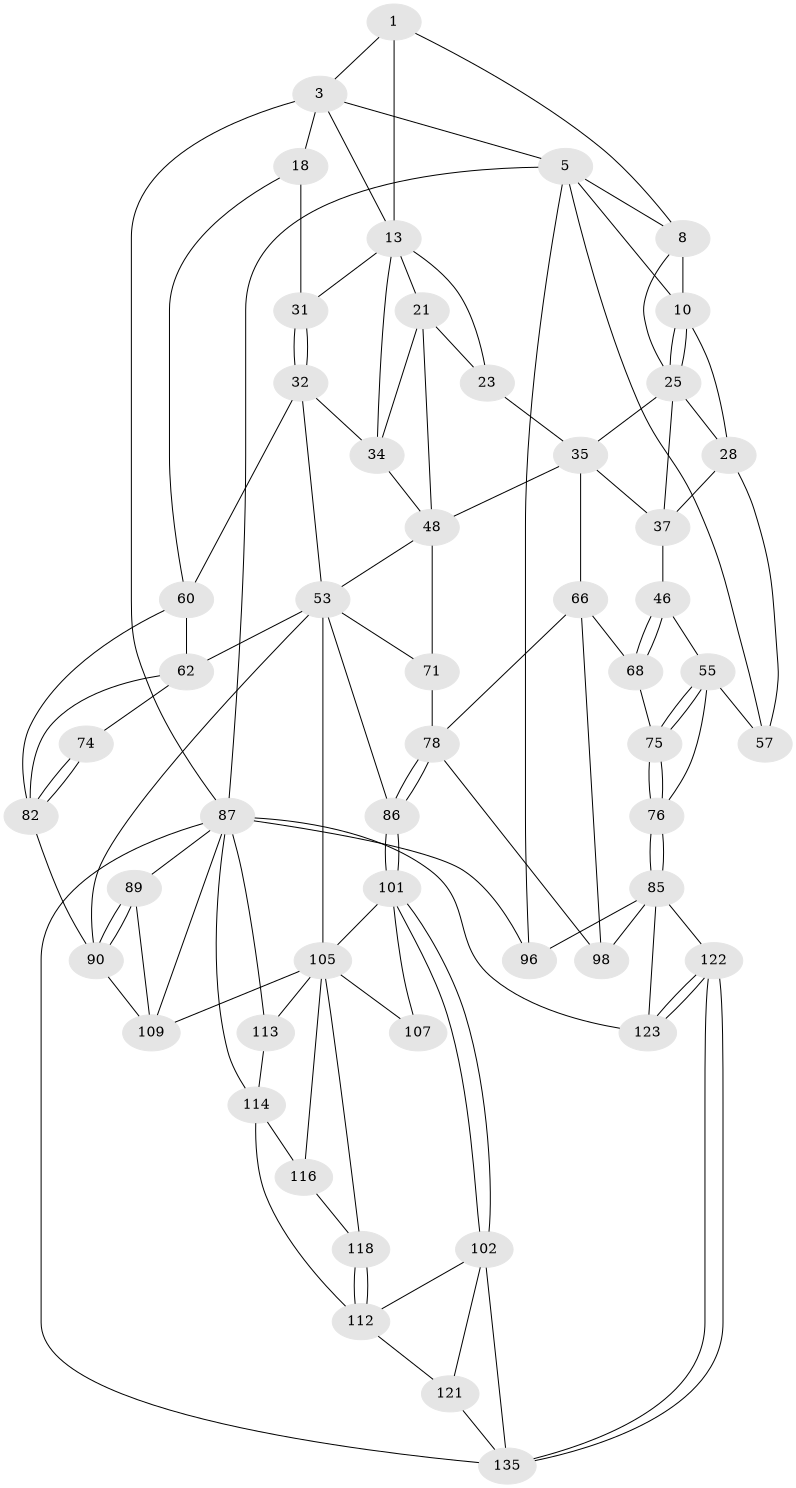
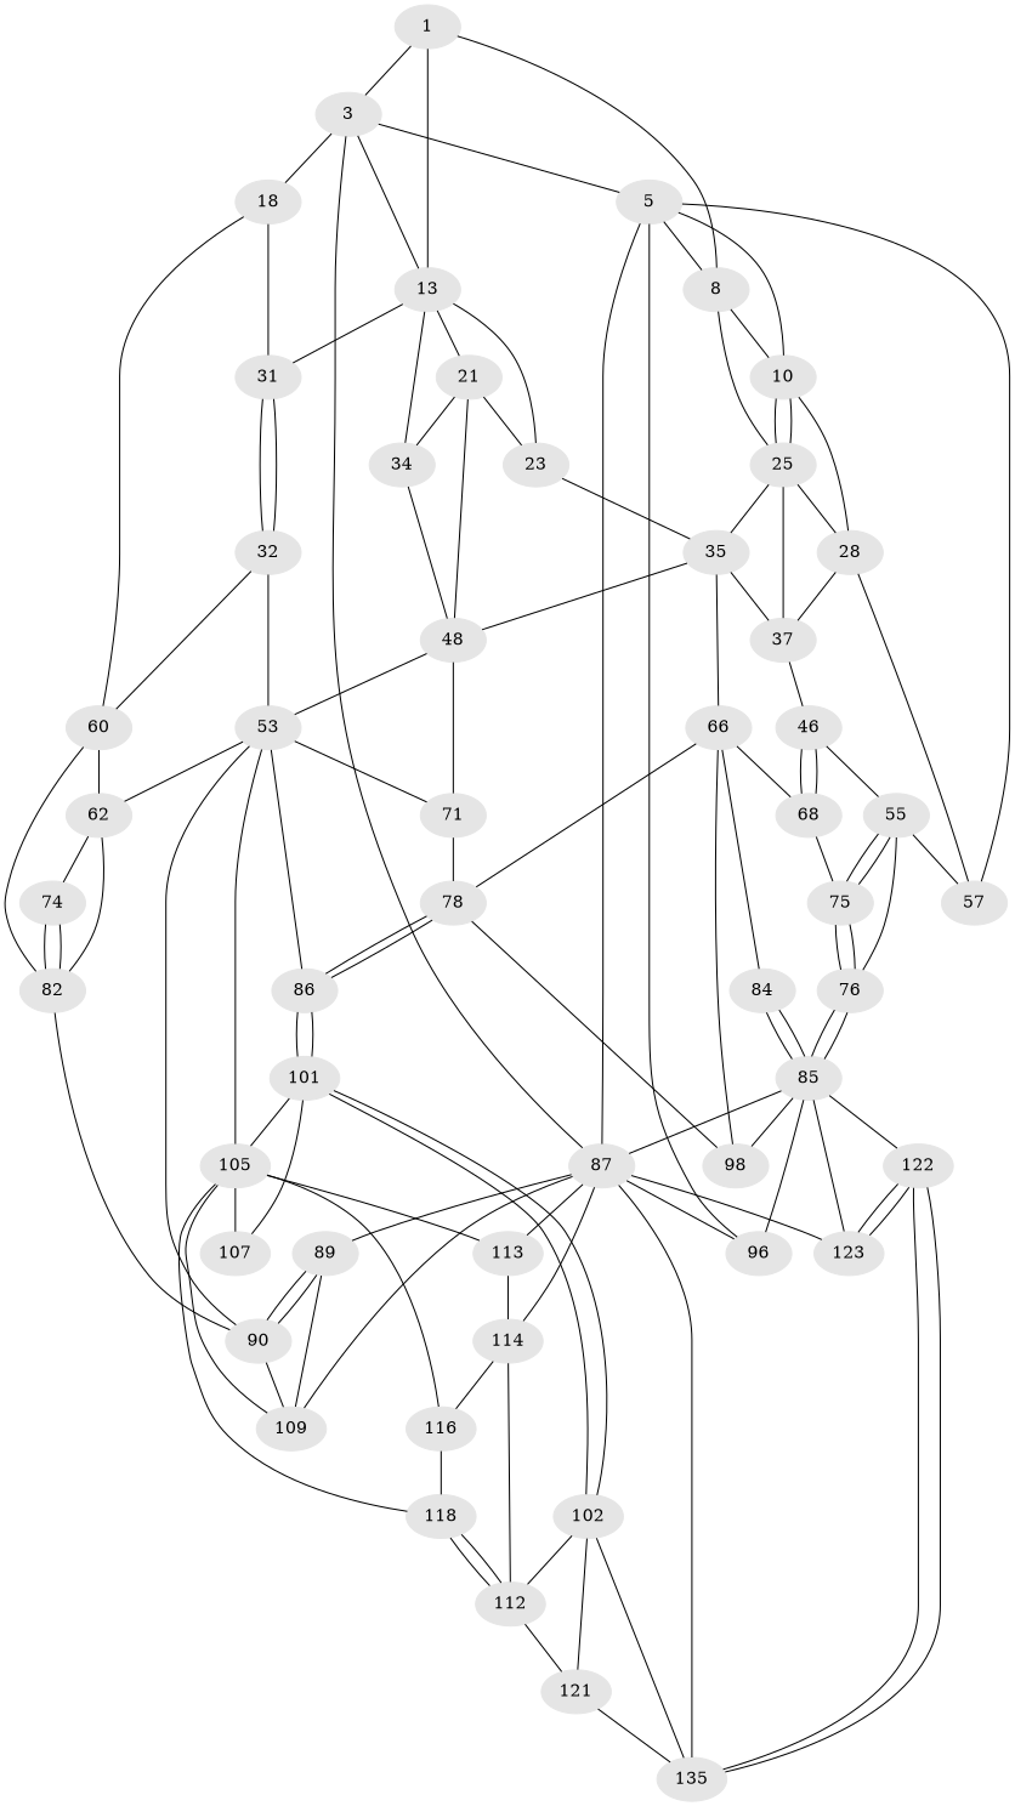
  graph {
    node [color=gray90 style=filled]
    1 [super="+2+7"]
    3 [super="+17+4"]
    8 [super="+9"]
    13 [super="+15+14"]
    5 [super="+6+12"]
    18 [super="+19"]
    87 [super="+97+132+88"]
    10 [super="+11"]
    25 [super="+26+30"]
    21 [super="+22"]
    23 [super="+24"]
    31
    34 [super="+39"]
    57
    96
    60 [super="+61+73"]
    123
    89
    109 [super="+127"]
    113
    114 [super="+115"]
    n22 [label=135 super="+126"]
    28 [super="+29"]
    35 [super="+41+36"]
    37 [super="+38+40"]
    48 [super="+52+49"]
    32 [super="+33"]
    62 [super="+63+72"]
    82 [super="+83"]
    53 [super="+65"]
    71 [super="+77"]
    66 [super="+80+67"]
    46 [super="+47"]
    86
    90 [super="+92"]
    105 [super="+110+106"]
    68
    78 [super="+79"]
+   84
    98 [super="+100"]
    55 [super="+56"]
    75
    76
    74
    101 [super="+108"]
    107
    116
    118
    85 [super="+94"]
    122
    102 [super="+103"]
    n52 [label=112 super="+120"]
    121
    1 -- 3
    1 -- 8
    1 -- 13 [weight=2]
    3 -- 13
    3 -- 5
    3 -- 18 [weight=2]
    3 -- 87
    8 -- 10
    8 -- 25
    13 -- 21
    13 -- 23
    13 -- 31
    13 -- 34
    5 -- 8
    5 -- 87
    5 -- 10
    5 -- 57
    5 -- 96
    18 -- 31
    18 -- 60
    87 -- 96
    87 -- 123
    87 -- 89
    87 -- 109
    87 -- 113
    87 -- 114
    87 -- n22
    10 -- 25
    10 -- 25
    10 -- 28
    25 -- 28
    25 -- 35
    25 -- 37 [weight=2]
    21 -- 23
    21 -- 34
    21 -- 48
    23 -- 35 [weight=2]
    31 -- 32
    31 -- 32
    34 -- 48
    60 -- 62 [weight=2]
    60 -- 82
    89 -- 109
    89 -- 90
    89 -- 90
    113 -- 114
    114 -- 116
    114 -- n52
    28 -- 57
    28 -- 37
    35 -- 37 [weight=2]
    35 -- 48 [weight=2]
    35 -- 66
    37 -- 46 [weight=2]
    48 -- 53
    48 -- 71 [weight=2]
-   32 -- 34
    32 -- 60
    32 -- 53
    62 -- 82
    62 -- 74 [weight=2]
    82 -- 90
    53 -- 62
    53 -- 71
    53 -- 86
    53 -- 90
    53 -- 105
    71 -- 78
    66 -- 68
    66 -- 78
+   66 -- 84 [weight=2]
    66 -- 98
    46 -- 68
    46 -- 68
    46 -- 55
    86 -- 101
    86 -- 101
    90 -- 109
    105 -- 109
    105 -- 113
    105 -- 107 [weight=2]
    105 -- 116
    105 -- 118
    68 -- 75
    78 -- 86
    78 -- 86
    78 -- 98
+   84 -- 85
+   84 -- 85
    55 -- 57
    55 -- 75
    55 -- 75
    55 -- 76
    75 -- 76
    75 -- 76
    76 -- 85
    76 -- 85
    74 -- 82
    74 -- 82
    101 -- 105
    101 -- 107
    101 -- 102
    101 -- 102
    116 -- 118
    118 -- n52
    118 -- n52
+   85 -- 87
    85 -- 96
    85 -- 123
    85 -- 98
    85 -- 122
    122 -- 123
    122 -- 123
    122 -- n22
    122 -- n22
    102 -- n22
    102 -- n52
    102 -- 121
    n52 -- 121
    121 -- n22
  }
